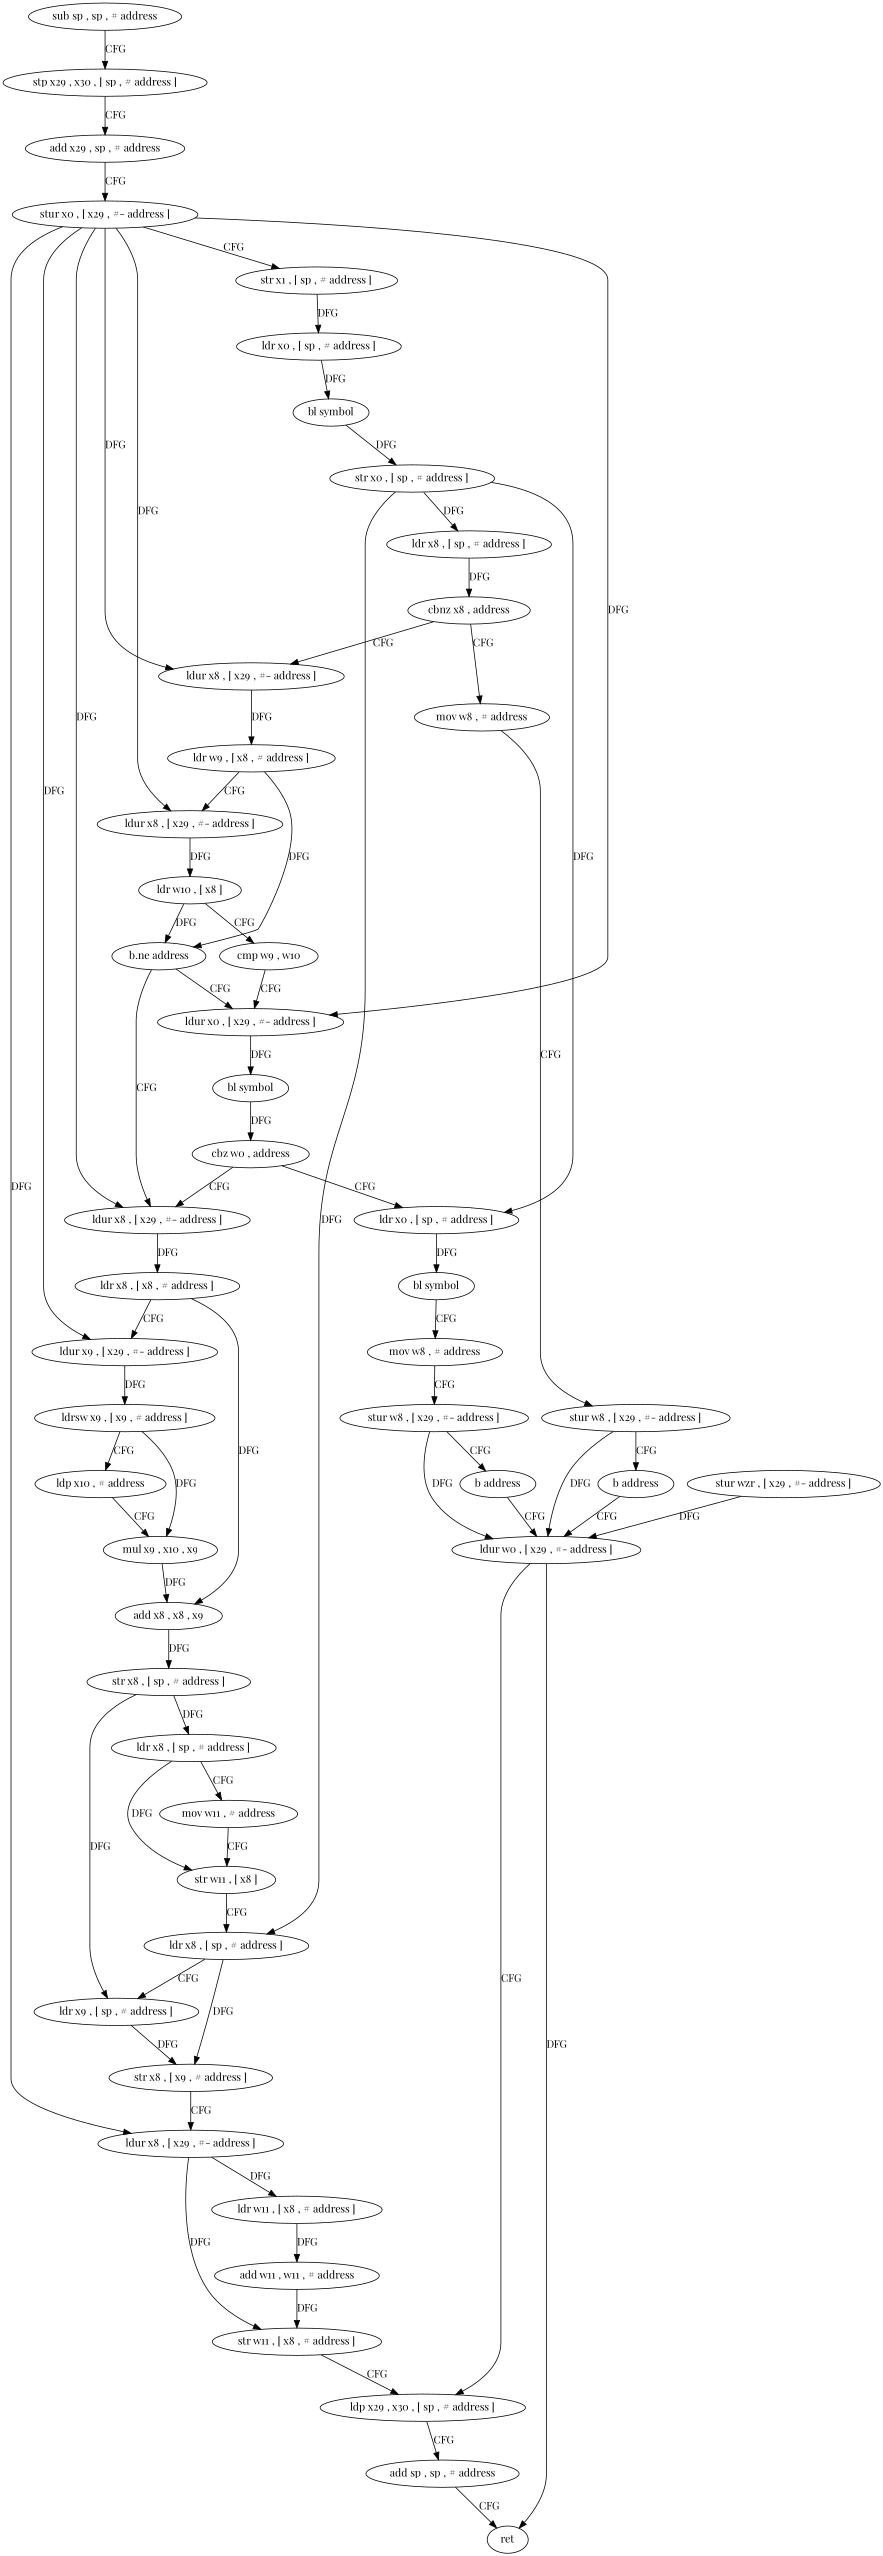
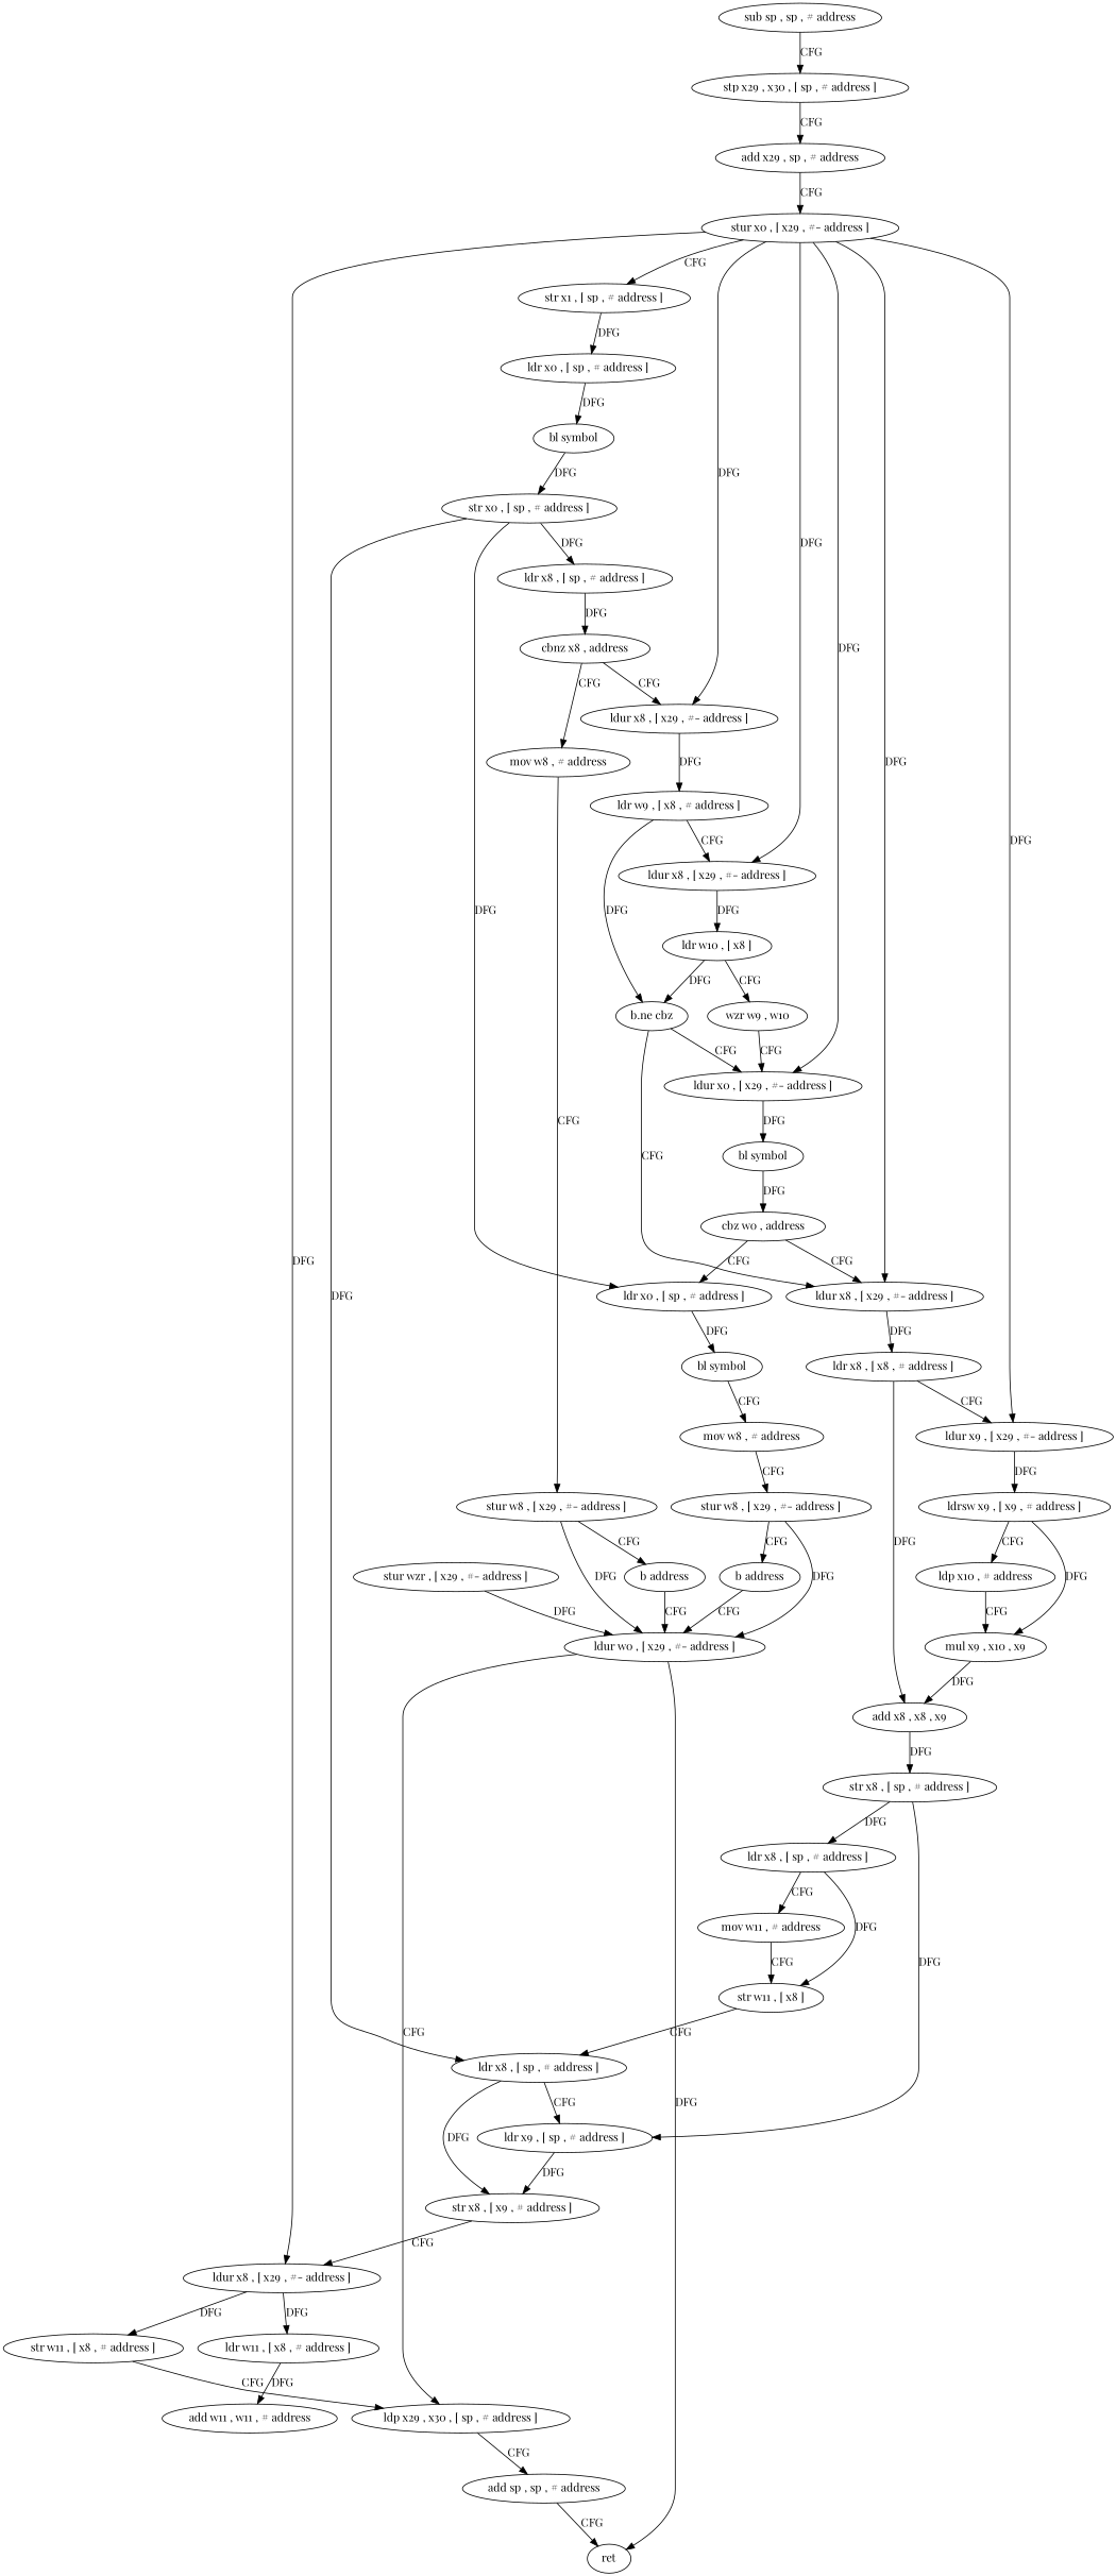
  digraph {
    fontname="Playfair Display"
    node [fontname="Playfair Display"]
    edge [fontname="Playfair Display"]
    n1 [label="sub sp , sp , # address"]
    n2 [label="stp x29 , x30 , [ sp , # address ]"]
    n3 [label="add x29 , sp , # address"]
    n4 [label="stur x0 , [ x29 , #- address ]"]
    n5 [label="str x1 , [ sp , # address ]"]
    n6 [label="ldur x8 , [ x29 , #- address ]"]
    n7 [label="ldur x8 , [ x29 , #- address ]"]
    n8 [label="ldur x8 , [ x29 , #- address ]"]
    n9 [label="ldur x0 , [ x29 , #- address ]"]
    n10 [label="ldur x9 , [ x29 , #- address ]"]
    n11 [label="ldur x8 , [ x29 , #- address ]"]
    n12 [label="ldr x0 , [ sp , # address ]"]
    n13 [label="ldr w9 , [ x8 , # address ]"]
    n14 [label="ldr w10 , [ x8 ]"]
    n15 [label="ldr x8 , [ x8 , # address ]"]
    n16 [label="bl symbol"]
    n17 [label="ldrsw x9 , [ x9 , # address ]"]
    n18 [label="ldr w11 , [ x8 , # address ]"]
    n19 [label="str w11 , [ x8 , # address ]"]
    n20 [label="bl symbol"]
    n21 [label="str x0 , [ sp , # address ]"]
    n22 [label="ldr x8 , [ sp , # address ]"]
    n23 [label="ldr x8 , [ sp , # address ]"]
    n24 [label="ldr x0 , [ sp , # address ]"]
    n25 [label="cbnz x8 , address"]
    n26 [label="ldr x9 , [ sp , # address ]"]
    n27 [label="str x8 , [ x9 , # address ]"]
    n28 [label="bl symbol"]
    n29 [label="mov w8 , # address"]
    n30 [label="stur w8 , [ x29 , #- address ]"]
-   n31 [label="b.ne address"]
+   n31 [label="b.ne cbz"]
    n32 [label="b address"]
    n33 [label="ldur w0 , [ x29 , #- address ]"]
-   n34 [label="cmp w9 , w10"]
+   n34 [label="wzr w9 , w10"]
    n35 [label="add x8 , x8 , x9"]
    n36 [label="cbz w0 , address"]
    n37 [label="ldp x29 , x30 , [ sp , # address ]"]
    n38 [label=ret]
    n39 [label="add sp , sp , # address"]
    n40 [label="str x8 , [ sp , # address ]"]
    n41 [label="ldp x10 , # address"]
    n42 [label="mul x9 , x10 , x9"]
    n43 [label="ldr x8 , [ sp , # address ]"]
    n44 [label="mov w11 , # address"]
    n45 [label="str w11 , [ x8 ]"]
    n46 [label="add w11 , w11 , # address"]
    n47 [label="stur wzr , [ x29 , #- address ]"]
    n48 [label="mov w8 , # address"]
    n49 [label="stur w8 , [ x29 , #- address ]"]
    n50 [label="b address"]
    n1 -> n2 [label=CFG]
    n2 -> n3 [label=CFG]
    n3 -> n4 [label=CFG]
    n4 -> n5 [label=CFG]
    n4 -> n6 [label=DFG]
    n4 -> n7 [label=DFG]
    n4 -> n8 [label=DFG]
    n4 -> n9 [label=DFG]
    n4 -> n10 [label=DFG]
    n4 -> n11 [label=DFG]
    n5 -> n12 [label=DFG]
    n6 -> n13 [label=DFG]
    n7 -> n14 [label=DFG]
    n8 -> n15 [label=DFG]
    n9 -> n16 [label=DFG]
    n10 -> n17 [label=DFG]
    n11 -> n18 [label=DFG]
    n11 -> n19 [label=DFG]
    n12 -> n20 [label=DFG]
    n13 -> n7 [label=CFG]
    n13 -> n31 [label=DFG]
    n14 -> n31 [label=DFG]
    n14 -> n34 [label=CFG]
    n15 -> n10 [label=CFG]
    n15 -> n35 [label=DFG]
    n16 -> n36 [label=DFG]
    n17 -> n41 [label=CFG]
    n17 -> n42 [label=DFG]
    n18 -> n46 [label=DFG]
    n19 -> n37 [label=CFG]
    n20 -> n21 [label=DFG]
    n21 -> n22 [label=DFG]
    n21 -> n23 [label=DFG]
    n21 -> n24 [label=DFG]
    n22 -> n25 [label=DFG]
    n23 -> n26 [label=CFG]
    n23 -> n27 [label=DFG]
    n24 -> n28 [label=DFG]
    n25 -> n6 [label=CFG]
    n25 -> n29 [label=CFG]
    n26 -> n27 [label=DFG]
    n27 -> n11 [label=CFG]
    n28 -> n48 [label=CFG]
    n29 -> n30 [label=CFG]
    n30 -> n32 [label=CFG]
    n30 -> n33 [label=DFG]
    n31 -> n8 [label=CFG]
    n31 -> n9 [label=CFG]
    n32 -> n33 [label=CFG]
    n33 -> n37 [label=CFG]
    n33 -> n38 [label=DFG]
    n34 -> n9 [label=CFG]
    n35 -> n40 [label=DFG]
    n36 -> n8 [label=CFG]
    n36 -> n24 [label=CFG]
    n37 -> n39 [label=CFG]
    n39 -> n38 [label=CFG]
    n40 -> n26 [label=DFG]
    n40 -> n43 [label=DFG]
    n41 -> n42 [label=CFG]
    n42 -> n35 [label=DFG]
    n43 -> n44 [label=CFG]
    n43 -> n45 [label=DFG]
    n44 -> n45 [label=CFG]
    n45 -> n23 [label=CFG]
-   n46 -> n19 [label=DFG]
    n47 -> n33 [label=DFG]
    n48 -> n49 [label=CFG]
    n49 -> n33 [label=DFG]
    n49 -> n50 [label=CFG]
    n50 -> n33 [label=CFG]
  }
